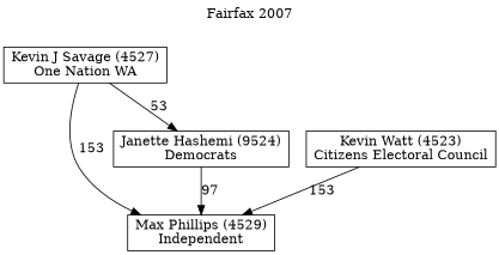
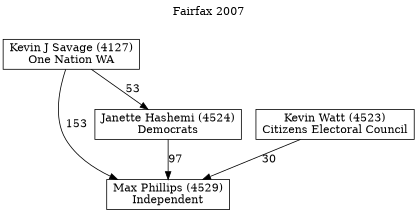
  digraph {
    label="Fairfax 2007"
    labelloc=t
    mclimit=10
    node [shape=box]
    n1 [label="Max Phillips (4529)\nIndependent"]
-   n2 [label="Janette Hashemi (9524)\nDemocrats"]
-   n3 [label="Kevin J Savage (4527)\nOne Nation WA"]
+   n2 [label="Janette Hashemi (4524)\nDemocrats"]
+   n3 [label="Kevin J Savage (4127)\nOne Nation WA"]
    n4 [label="Kevin Watt (4523)\nCitizens Electoral Council"]
    n2 -> n1 [label=97]
    n3 -> n1 [label=153]
    n3 -> n2 [label=53]
-   n4 -> n1 [label=153]
+   n4 -> n1 [label=30]
  }
